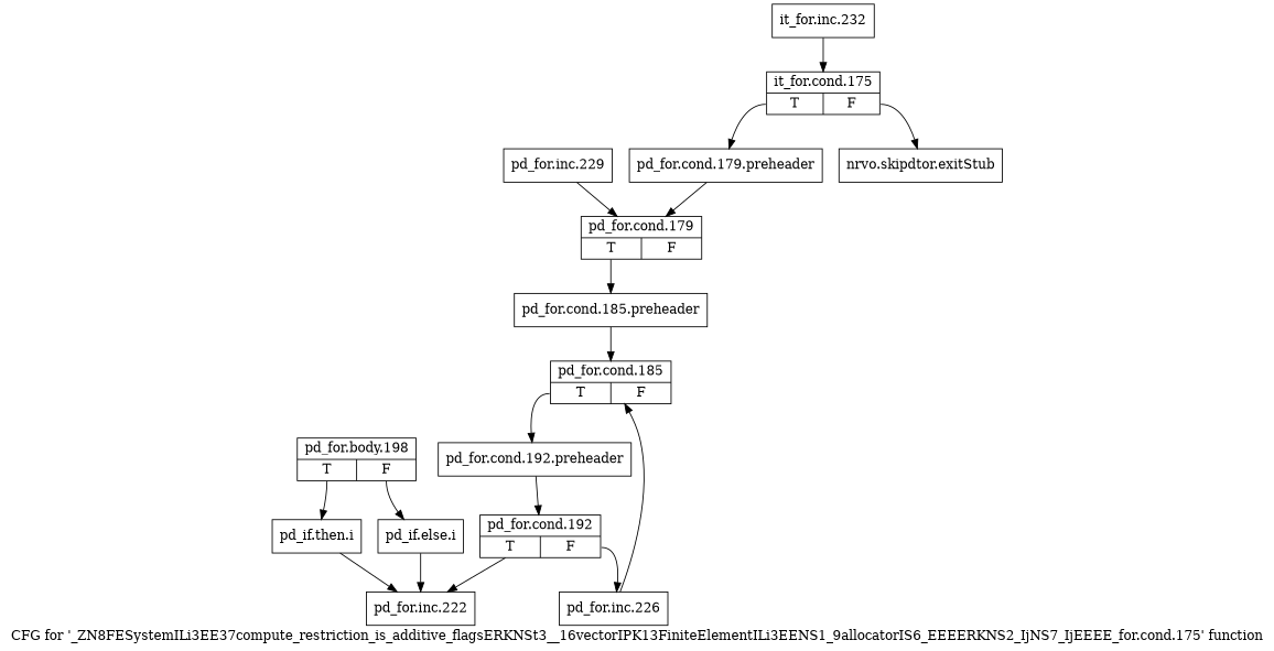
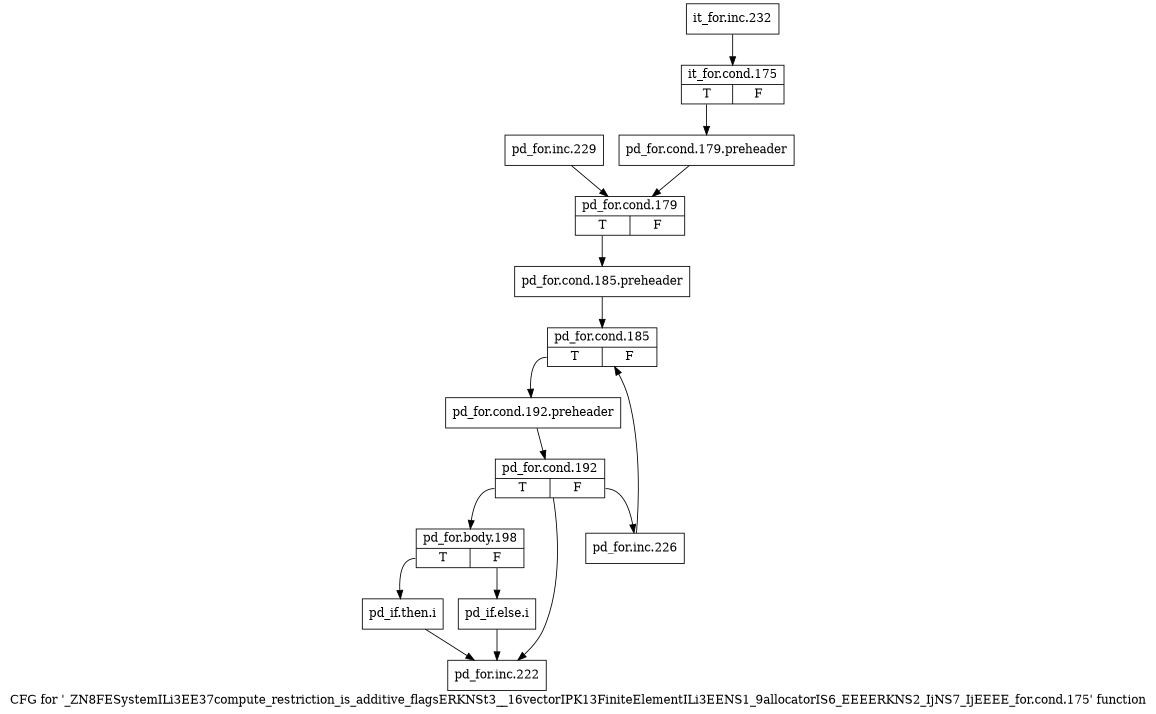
  digraph {
    label="CFG for '_ZN8FESystemILi3EE37compute_restriction_is_additive_flagsERKNSt3__16vectorIPK13FiniteElementILi3EENS1_9allocatorIS6_EEEERKNS2_IjNS7_IjEEEE_for.cond.175' function"
    node [shape=record]
    n1 [label="{it_for.cond.175|{<s0>T|<s1>F}}"]
-   n2 [label="{nrvo.skipdtor.exitStub}"]
    n3 [label="{pd_for.cond.179.preheader}"]
    n4 [label="{pd_for.cond.179|{<s0>T|<s1>F}}"]
    n5 [label="{pd_for.cond.185.preheader}"]
    n6 [label="{pd_for.cond.185|{<s0>T|<s1>F}}"]
    n7 [label="{it_for.inc.232}"]
    n8 [label="{pd_for.cond.192.preheader}"]
    n9 [label="{pd_for.cond.192|{<s0>T|<s1>F}}"]
    n10 [label="{pd_for.inc.229}"]
    n11 [label="{pd_for.body.198|{<s0>T|<s1>F}}"]
    n12 [label="{pd_for.inc.226}"]
    n13 [label="{pd_for.inc.222}"]
    n14 [label="{pd_if.then.i}"]
    n15 [label="{pd_if.else.i}"]
-   n1 -> n2 [tailport=s1]
    n1 -> n3 [tailport=s0]
    n3 -> n4
    n4 -> n5 [tailport=s0]
    n5 -> n6
    n6 -> n8 [tailport=s0]
    n7 -> n1
    n8 -> n9
+   n9 -> n11 [tailport=s0]
    n9 -> n12 [tailport=s1]
    n9 -> n13
    n10 -> n4
    n11 -> n14 [tailport=s0]
    n11 -> n15 [tailport=s1]
    n12 -> n6
    n14 -> n13
    n15 -> n13
  }
